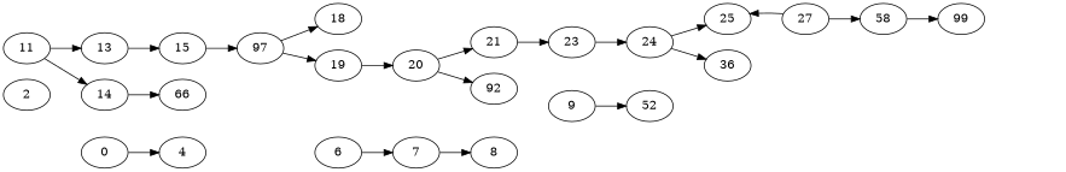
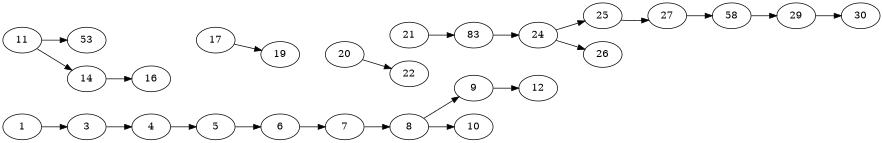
  digraph {
    rankdir=LR
    node [alpha=0.12]
-   3 [alpha=0.08 expect_size=36592640 label=0]
+   1 [alpha=0.01 expect_size=32738304]
+   3 [alpha=0.08 expect_size=36592640]
    4 [expect_size=17906688]
-   2 [alpha=0.13 expect_size=21992448]
+   5 [alpha=0.02 expect_size=38454272]
    6 [alpha=0.13 expect_size=5931008]
    7 [alpha=0.14 expect_size=35605504]
    8 [alpha=0.13 expect_size=20828160]
    9 [alpha=0.08 expect_size=31725568]
-   12 [alpha=0.00 expect_size=7458816 label=52]
+   10 [alpha=0.11 expect_size=8085504]
+   12 [alpha=0.00 expect_size=7458816]
    11 [alpha=0.19 expect_size=51364864]
-   13 [expect_size=38073344]
+   13 [expect_size=38073344 label=53]
    14 [alpha=0.13 expect_size=10692608]
-   15 [alpha=0.04 expect_size=39505920]
-   16 [expect_size=43850752 label=66]
-   17 [alpha=0.13 expect_size=28333056 label=97]
-   18 [alpha=0.16 expect_size=15228928]
+   16 [expect_size=43850752]
+   17 [alpha=0.13 expect_size=28333056]
    19 [alpha=0.04 expect_size=45352960]
    20 [alpha=0.16 expect_size=18195456]
    21 [alpha=0.20 expect_size=44168192]
-   22 [alpha=0.11 expect_size=42131456 label=92]
-   23 [alpha=0.15 expect_size=42370048]
+   22 [alpha=0.11 expect_size=42131456]
+   23 [alpha=0.15 expect_size=42370048 label=83]
    24 [alpha=0.05 expect_size=23782400]
    25 [alpha=0.08 expect_size=7619584]
-   26 [expect_size=15967232 label=36]
+   26 [expect_size=15967232]
    27 [alpha=0.09 expect_size=44293120]
    n28 [expect_size=28270592 label=58]
-   29 [alpha=0.07 expect_size=19329024 label=99]
+   29 [alpha=0.07 expect_size=19329024]
+   30 [alpha=0.03 expect_size=28876800]
+   1 -> 3
    3 -> 4
+   4 -> 5
+   5 -> 6
    6 -> 7
    7 -> 8
+   8 -> 9
+   8 -> 10
    9 -> 12
    11 -> 13
    11 -> 14
-   13 -> 15
    14 -> 16
-   15 -> 17
-   17 -> 18
    17 -> 19
-   19 -> 20
-   20 -> 21
    20 -> 22
    21 -> 23
    23 -> 24
    24 -> 25
    24 -> 26
-   27 -> 25
+   25 -> 27
    27 -> n28
    n28 -> 29
+   29 -> 30
  }
